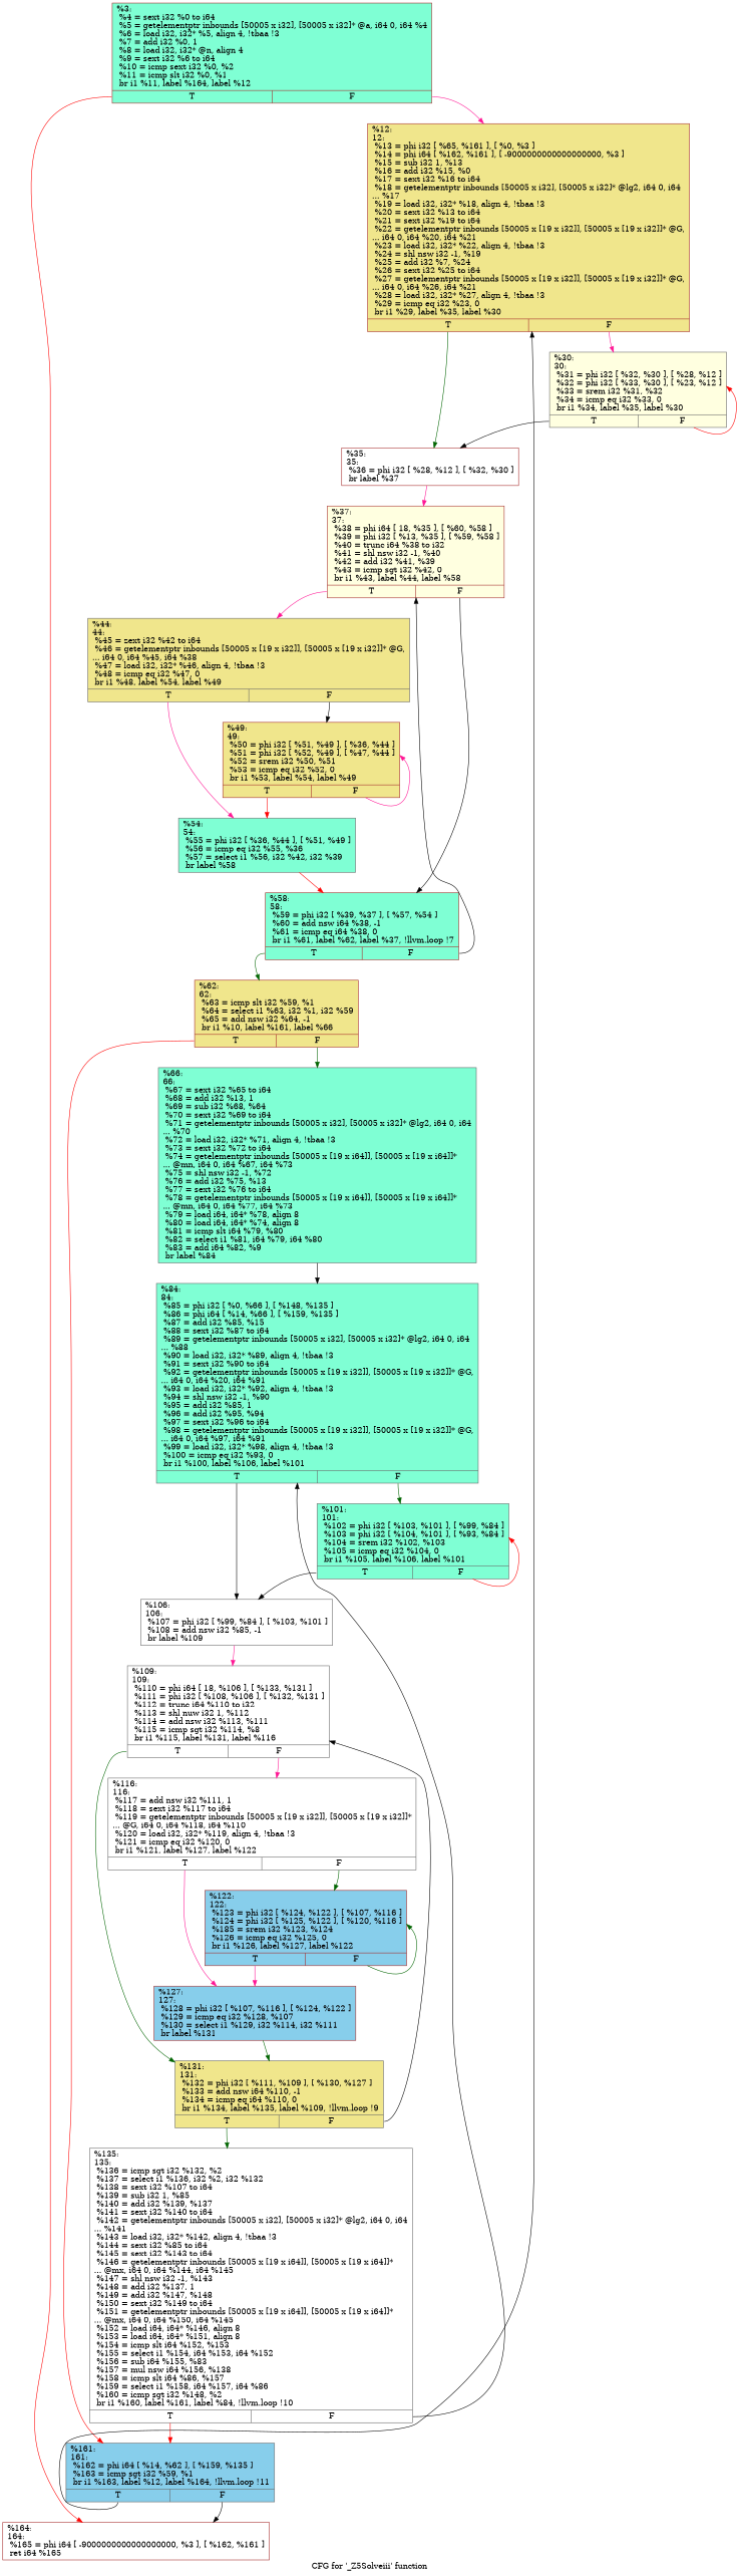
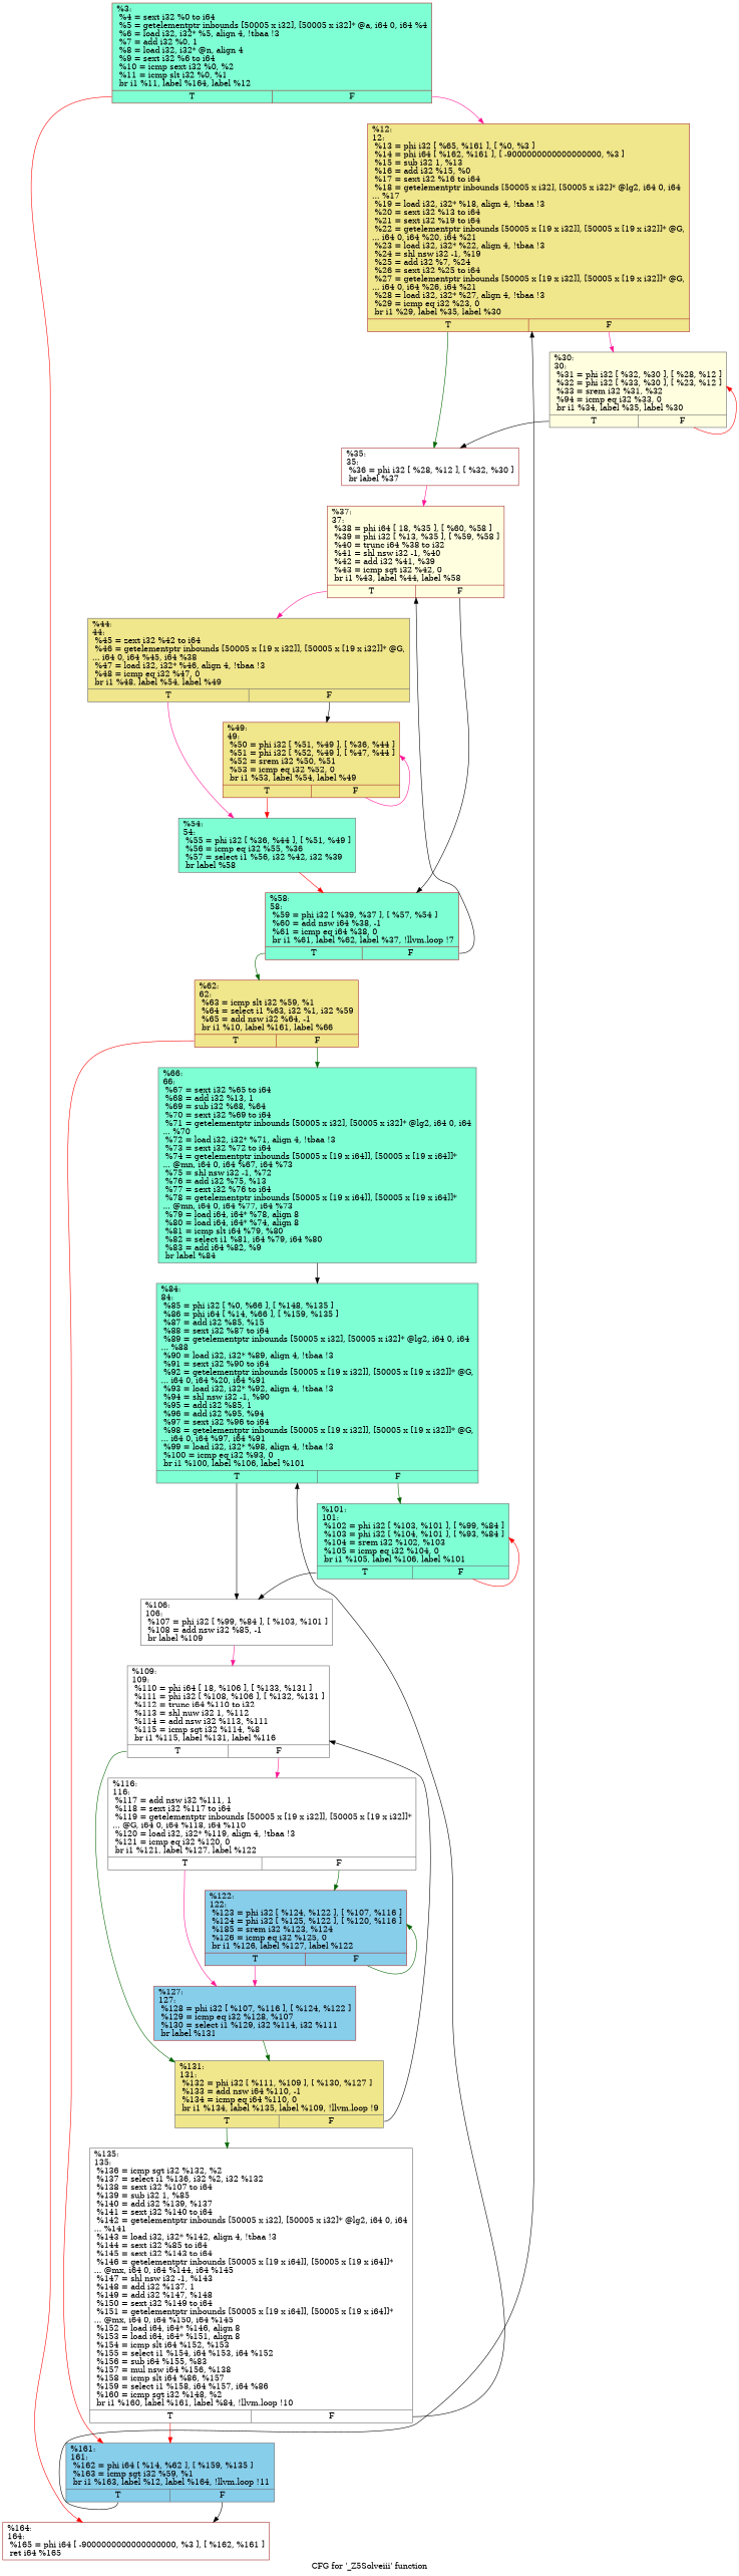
  digraph {
    label="CFG for '_Z5Solveiii' function"
    node [color=gray40 fillcolor=aquamarine shape=record style=filled]
    edge [color=black tailport=s0]
    n1 [color=brown label="{%3:\l  %4 = sext i32 %0 to i64\l  %5 = getelementptr inbounds [50005 x i32], [50005 x i32]* @a, i64 0, i64 %4\l  %6 = load i32, i32* %5, align 4, !tbaa !3\l  %7 = add i32 %0, 1\l  %8 = load i32, i32* @n, align 4\l  %9 = sext i32 %6 to i64\l  %10 = icmp sext i32 %0, %2\l  %11 = icmp slt i32 %0, %1\l  br i1 %11, label %164, label %12\l|{<s0>T|<s1>F}}"]
    n2 [color=brown fillcolor=white label="{%164:\l164:                                              \l  %165 = phi i64 [ -9000000000000000000, %3 ], [ %162, %161 ]\l  ret i64 %165\l}"]
    n3 [color=brown fillcolor=khaki label="{%12:\l12:                                               \l  %13 = phi i32 [ %65, %161 ], [ %0, %3 ]\l  %14 = phi i64 [ %162, %161 ], [ -9000000000000000000, %3 ]\l  %15 = sub i32 1, %13\l  %16 = add i32 %15, %0\l  %17 = sext i32 %16 to i64\l  %18 = getelementptr inbounds [50005 x i32], [50005 x i32]* @lg2, i64 0, i64\l... %17\l  %19 = load i32, i32* %18, align 4, !tbaa !3\l  %20 = sext i32 %13 to i64\l  %21 = sext i32 %19 to i64\l  %22 = getelementptr inbounds [50005 x [19 x i32]], [50005 x [19 x i32]]* @G,\l... i64 0, i64 %20, i64 %21\l  %23 = load i32, i32* %22, align 4, !tbaa !3\l  %24 = shl nsw i32 -1, %19\l  %25 = add i32 %7, %24\l  %26 = sext i32 %25 to i64\l  %27 = getelementptr inbounds [50005 x [19 x i32]], [50005 x [19 x i32]]* @G,\l... i64 0, i64 %26, i64 %21\l  %28 = load i32, i32* %27, align 4, !tbaa !3\l  %29 = icmp eq i32 %23, 0\l  br i1 %29, label %35, label %30\l|{<s0>T|<s1>F}}"]
    n4 [color=brown fillcolor=white label="{%35:\l35:                                               \l  %36 = phi i32 [ %28, %12 ], [ %32, %30 ]\l  br label %37\l}"]
-   n5 [fillcolor=lightyellow label="{%30:\l30:                                               \l  %31 = phi i32 [ %32, %30 ], [ %28, %12 ]\l  %32 = phi i32 [ %33, %30 ], [ %23, %12 ]\l  %33 = srem i32 %31, %32\l  %34 = icmp eq i32 %33, 0\l  br i1 %34, label %35, label %30\l|{<s0>T|<s1>F}}"]
+   n5 [fillcolor=lightyellow label="{%30:\l30:                                               \l  %31 = phi i32 [ %32, %30 ], [ %28, %12 ]\l  %32 = phi i32 [ %33, %30 ], [ %23, %12 ]\l  %33 = srem i32 %31, %32\l  %94 = icmp eq i32 %33, 0\l  br i1 %34, label %35, label %30\l|{<s0>T|<s1>F}}"]
    n6 [color=brown fillcolor=lightyellow label="{%37:\l37:                                               \l  %38 = phi i64 [ 18, %35 ], [ %60, %58 ]\l  %39 = phi i32 [ %13, %35 ], [ %59, %58 ]\l  %40 = trunc i64 %38 to i32\l  %41 = shl nsw i32 -1, %40\l  %42 = add i32 %41, %39\l  %43 = icmp sgt i32 %42, 0\l  br i1 %43, label %44, label %58\l|{<s0>T|<s1>F}}"]
    n7 [fillcolor=khaki label="{%44:\l44:                                               \l  %45 = zext i32 %42 to i64\l  %46 = getelementptr inbounds [50005 x [19 x i32]], [50005 x [19 x i32]]* @G,\l... i64 0, i64 %45, i64 %38\l  %47 = load i32, i32* %46, align 4, !tbaa !3\l  %48 = icmp eq i32 %47, 0\l  br i1 %48, label %54, label %49\l|{<s0>T|<s1>F}}"]
    n8 [color=brown label="{%58:\l58:                                               \l  %59 = phi i32 [ %39, %37 ], [ %57, %54 ]\l  %60 = add nsw i64 %38, -1\l  %61 = icmp eq i64 %38, 0\l  br i1 %61, label %62, label %37, !llvm.loop !7\l|{<s0>T|<s1>F}}"]
    n9 [label="{%54:\l54:                                               \l  %55 = phi i32 [ %36, %44 ], [ %51, %49 ]\l  %56 = icmp eq i32 %55, %36\l  %57 = select i1 %56, i32 %42, i32 %39\l  br label %58\l}"]
    n10 [color=brown fillcolor=khaki label="{%49:\l49:                                               \l  %50 = phi i32 [ %51, %49 ], [ %36, %44 ]\l  %51 = phi i32 [ %52, %49 ], [ %47, %44 ]\l  %52 = srem i32 %50, %51\l  %53 = icmp eq i32 %52, 0\l  br i1 %53, label %54, label %49\l|{<s0>T|<s1>F}}"]
    n11 [color=brown fillcolor=khaki label="{%62:\l62:                                               \l  %63 = icmp slt i32 %59, %1\l  %64 = select i1 %63, i32 %1, i32 %59\l  %65 = add nsw i32 %64, -1\l  br i1 %10, label %161, label %66\l|{<s0>T|<s1>F}}"]
    n12 [fillcolor=skyblue label="{%161:\l161:                                              \l  %162 = phi i64 [ %14, %62 ], [ %159, %135 ]\l  %163 = icmp sgt i32 %59, %1\l  br i1 %163, label %12, label %164, !llvm.loop !11\l|{<s0>T|<s1>F}}"]
    n13 [label="{%66:\l66:                                               \l  %67 = sext i32 %65 to i64\l  %68 = add i32 %13, 1\l  %69 = sub i32 %68, %64\l  %70 = sext i32 %69 to i64\l  %71 = getelementptr inbounds [50005 x i32], [50005 x i32]* @lg2, i64 0, i64\l... %70\l  %72 = load i32, i32* %71, align 4, !tbaa !3\l  %73 = sext i32 %72 to i64\l  %74 = getelementptr inbounds [50005 x [19 x i64]], [50005 x [19 x i64]]*\l... @mn, i64 0, i64 %67, i64 %73\l  %75 = shl nsw i32 -1, %72\l  %76 = add i32 %75, %13\l  %77 = sext i32 %76 to i64\l  %78 = getelementptr inbounds [50005 x [19 x i64]], [50005 x [19 x i64]]*\l... @mn, i64 0, i64 %77, i64 %73\l  %79 = load i64, i64* %78, align 8\l  %80 = load i64, i64* %74, align 8\l  %81 = icmp slt i64 %79, %80\l  %82 = select i1 %81, i64 %79, i64 %80\l  %83 = add i64 %82, %9\l  br label %84\l}"]
    n14 [label="{%84:\l84:                                               \l  %85 = phi i32 [ %0, %66 ], [ %148, %135 ]\l  %86 = phi i64 [ %14, %66 ], [ %159, %135 ]\l  %87 = add i32 %85, %15\l  %88 = sext i32 %87 to i64\l  %89 = getelementptr inbounds [50005 x i32], [50005 x i32]* @lg2, i64 0, i64\l... %88\l  %90 = load i32, i32* %89, align 4, !tbaa !3\l  %91 = sext i32 %90 to i64\l  %92 = getelementptr inbounds [50005 x [19 x i32]], [50005 x [19 x i32]]* @G,\l... i64 0, i64 %20, i64 %91\l  %93 = load i32, i32* %92, align 4, !tbaa !3\l  %94 = shl nsw i32 -1, %90\l  %95 = add i32 %85, 1\l  %96 = add i32 %95, %94\l  %97 = sext i32 %96 to i64\l  %98 = getelementptr inbounds [50005 x [19 x i32]], [50005 x [19 x i32]]* @G,\l... i64 0, i64 %97, i64 %91\l  %99 = load i32, i32* %98, align 4, !tbaa !3\l  %100 = icmp eq i32 %93, 0\l  br i1 %100, label %106, label %101\l|{<s0>T|<s1>F}}"]
    n15 [fillcolor=white label="{%106:\l106:                                              \l  %107 = phi i32 [ %99, %84 ], [ %103, %101 ]\l  %108 = add nsw i32 %85, -1\l  br label %109\l}"]
    n16 [label="{%101:\l101:                                              \l  %102 = phi i32 [ %103, %101 ], [ %99, %84 ]\l  %103 = phi i32 [ %104, %101 ], [ %93, %84 ]\l  %104 = srem i32 %102, %103\l  %105 = icmp eq i32 %104, 0\l  br i1 %105, label %106, label %101\l|{<s0>T|<s1>F}}"]
    n17 [fillcolor=white label="{%109:\l109:                                              \l  %110 = phi i64 [ 18, %106 ], [ %133, %131 ]\l  %111 = phi i32 [ %108, %106 ], [ %132, %131 ]\l  %112 = trunc i64 %110 to i32\l  %113 = shl nuw i32 1, %112\l  %114 = add nsw i32 %113, %111\l  %115 = icmp sgt i32 %114, %8\l  br i1 %115, label %131, label %116\l|{<s0>T|<s1>F}}"]
    n18 [fillcolor=khaki label="{%131:\l131:                                              \l  %132 = phi i32 [ %111, %109 ], [ %130, %127 ]\l  %133 = add nsw i64 %110, -1\l  %134 = icmp eq i64 %110, 0\l  br i1 %134, label %135, label %109, !llvm.loop !9\l|{<s0>T|<s1>F}}"]
    n19 [fillcolor=white label="{%116:\l116:                                              \l  %117 = add nsw i32 %111, 1\l  %118 = sext i32 %117 to i64\l  %119 = getelementptr inbounds [50005 x [19 x i32]], [50005 x [19 x i32]]*\l... @G, i64 0, i64 %118, i64 %110\l  %120 = load i32, i32* %119, align 4, !tbaa !3\l  %121 = icmp eq i32 %120, 0\l  br i1 %121, label %127, label %122\l|{<s0>T|<s1>F}}"]
    n20 [fillcolor=white label="{%135:\l135:                                              \l  %136 = icmp sgt i32 %132, %2\l  %137 = select i1 %136, i32 %2, i32 %132\l  %138 = sext i32 %107 to i64\l  %139 = sub i32 1, %85\l  %140 = add i32 %139, %137\l  %141 = sext i32 %140 to i64\l  %142 = getelementptr inbounds [50005 x i32], [50005 x i32]* @lg2, i64 0, i64\l... %141\l  %143 = load i32, i32* %142, align 4, !tbaa !3\l  %144 = sext i32 %85 to i64\l  %145 = sext i32 %143 to i64\l  %146 = getelementptr inbounds [50005 x [19 x i64]], [50005 x [19 x i64]]*\l... @mx, i64 0, i64 %144, i64 %145\l  %147 = shl nsw i32 -1, %143\l  %148 = add i32 %137, 1\l  %149 = add i32 %147, %148\l  %150 = sext i32 %149 to i64\l  %151 = getelementptr inbounds [50005 x [19 x i64]], [50005 x [19 x i64]]*\l... @mx, i64 0, i64 %150, i64 %145\l  %152 = load i64, i64* %146, align 8\l  %153 = load i64, i64* %151, align 8\l  %154 = icmp slt i64 %152, %153\l  %155 = select i1 %154, i64 %153, i64 %152\l  %156 = sub i64 %155, %83\l  %157 = mul nsw i64 %156, %138\l  %158 = icmp slt i64 %86, %157\l  %159 = select i1 %158, i64 %157, i64 %86\l  %160 = icmp sgt i32 %148, %2\l  br i1 %160, label %161, label %84, !llvm.loop !10\l|{<s0>T|<s1>F}}"]
    n21 [color=brown fillcolor=skyblue label="{%127:\l127:                                              \l  %128 = phi i32 [ %107, %116 ], [ %124, %122 ]\l  %129 = icmp eq i32 %128, %107\l  %130 = select i1 %129, i32 %114, i32 %111\l  br label %131\l}"]
    n22 [color=brown fillcolor=skyblue label="{%122:\l122:                                              \l  %123 = phi i32 [ %124, %122 ], [ %107, %116 ]\l  %124 = phi i32 [ %125, %122 ], [ %120, %116 ]\l  %185 = srem i32 %123, %124\l  %126 = icmp eq i32 %125, 0\l  br i1 %126, label %127, label %122\l|{<s0>T|<s1>F}}"]
    n1 -> n2 [color=red]
    n1 -> n3 [color=deeppink tailport=s1]
    n3 -> n4 [color=darkgreen]
    n3 -> n5 [color=deeppink tailport=s1]
    n4 -> n6 [color=deeppink]
    n5 -> n4
    n5 -> n5 [color=red tailport=s1]
    n6 -> n7 [color=deeppink]
    n6 -> n8 [tailport=s1]
    n7 -> n9 [color=deeppink]
    n7 -> n10 [tailport=s1]
    n8 -> n6 [tailport=s1]
    n8 -> n11 [color=darkgreen]
    n9 -> n8 [color=red]
    n10 -> n9 [color=red]
    n10 -> n10 [color=deeppink tailport=s1]
    n11 -> n12 [color=red]
    n11 -> n13 [color=darkgreen tailport=s1]
    n12 -> n2 [tailport=s1]
    n12 -> n3
    n13 -> n14
    n14 -> n15
    n14 -> n16 [color=darkgreen tailport=s1]
    n15 -> n17 [color=deeppink]
    n16 -> n15
    n16 -> n16 [color=red tailport=s1]
    n17 -> n18 [color=darkgreen]
    n17 -> n19 [color=deeppink tailport=s1]
    n18 -> n17 [tailport=s1]
    n18 -> n20 [color=darkgreen]
    n19 -> n21 [color=deeppink]
    n19 -> n22 [color=darkgreen tailport=s1]
    n20 -> n12 [color=red]
    n20 -> n14 [tailport=s1]
    n21 -> n18 [color=darkgreen]
    n22 -> n21 [color=deeppink]
    n22 -> n22 [color=darkgreen tailport=s1]
  }
